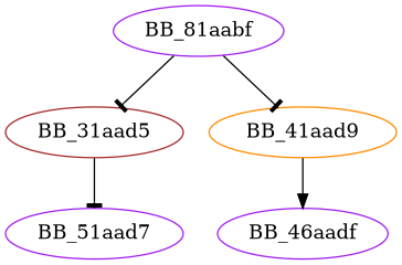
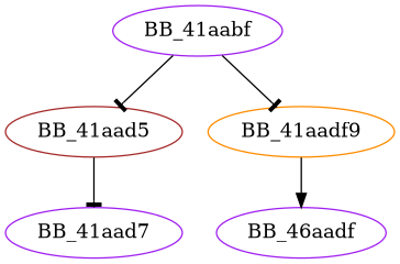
  digraph {
    node [color=purple]
    edge [arrowhead=tee]
-   BB_41aad5 [color=brown label=BB_31aad5]
-   BB_41aabf [label=BB_81aabf]
-   BB_41aad9 [color=darkorange]
-   BB_41aad7 [label=BB_51aad7]
+   BB_41aad5 [color=brown]
+   BB_41aabf
+   BB_41aad9 [color=darkorange label=BB_41aadf9]
+   BB_41aad7
    n5 [label=BB_46aadf]
    BB_41aad5 -> BB_41aad7
    BB_41aabf -> BB_41aad5
    BB_41aabf -> BB_41aad9
    BB_41aad9 -> n5 [arrowhead=normal]
  }
